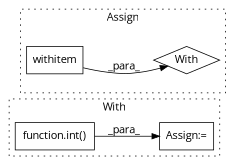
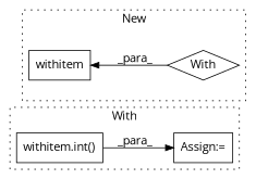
  digraph {
    fontname="Open Sans"
    rankdir=LR
    node [fontname="Open Sans" shape=box]
    edge [fontname="Open Sans"]
-   n1 [a=75 l="4,1" label="function.int()" s="7503,7554"]
+   n1 [a=75 l="4,1" label="withitem.int()" s="7503,7554"]
    n2 [a=68 l=3 label="Assign:=" s=7500]
    n3 [a=49 l=8 label=withitem s=8610]
    n4 [a=39 l="5,24" label=With s="8605,8618" shape=diamond]
    subgraph cluster_1 {
      label=With
      style=dotted
      n1
      n2
    }
    subgraph cluster_2 {
-     label=Assign
+     label=New
      style=dotted
      n3
      n4
    }
    n1 -> n2 [label=_para_]
-   n3 -> n4 [label=_para_]
+   n4 -> n3 [label=_para_]
  }
